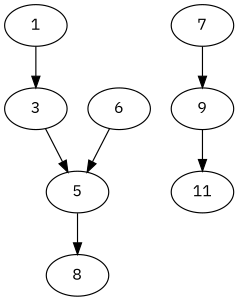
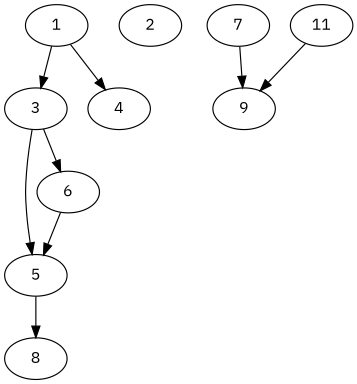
  digraph {
    fontname="IBM Plex Sans"
    node [alpha=0.10 fontname="IBM Plex Sans"]
    edge [fontname="IBM Plex Sans"]
    1 [alpha=0.04 expect_size=11912113807163392]
    3 [expect_size=1563126048855209]
+   4 [alpha=0.17 expect_size=16686393043815]
    5 [alpha=0.06 expect_size=135428077926881]
    6 [alpha=0.02 expect_size=695593457707272]
    8 [alpha=0.02 expect_size=29926778067746816]
+   2 [expect_size=10587256320760508]
    7 [alpha=0.18 expect_size=232893577812770816]
    9 [alpha=0.01 expect_size=888841059008774144]
    n10 [alpha=0.07 expect_size=2500855807075440 label=11]
    1 -> 3
+   1 -> 4
    3 -> 5
+   3 -> 6
    5 -> 8
    6 -> 5
    7 -> 9
-   9 -> n10
+   n10 -> 9
  }
